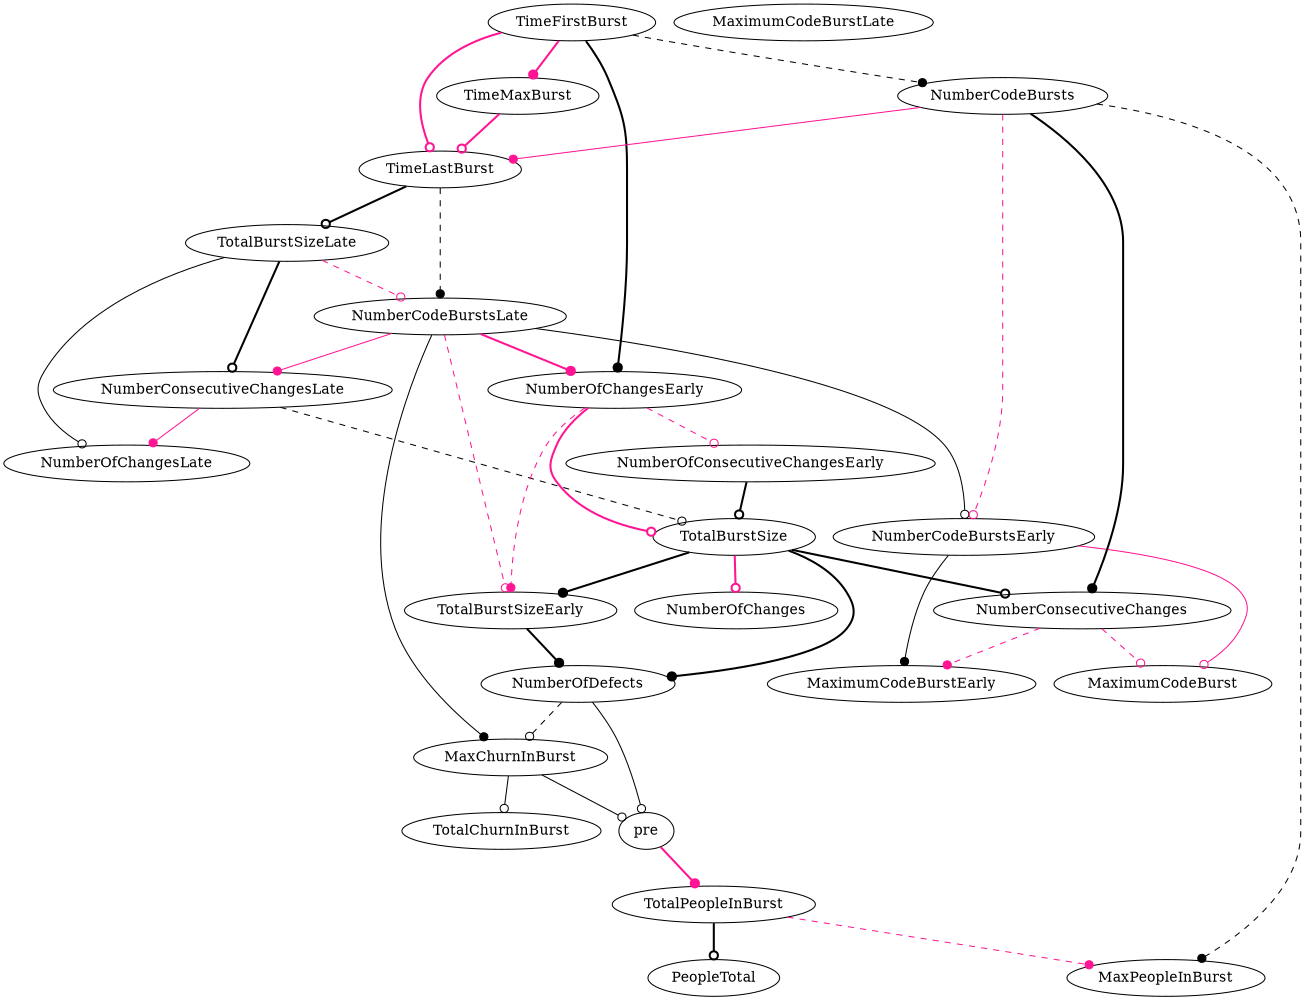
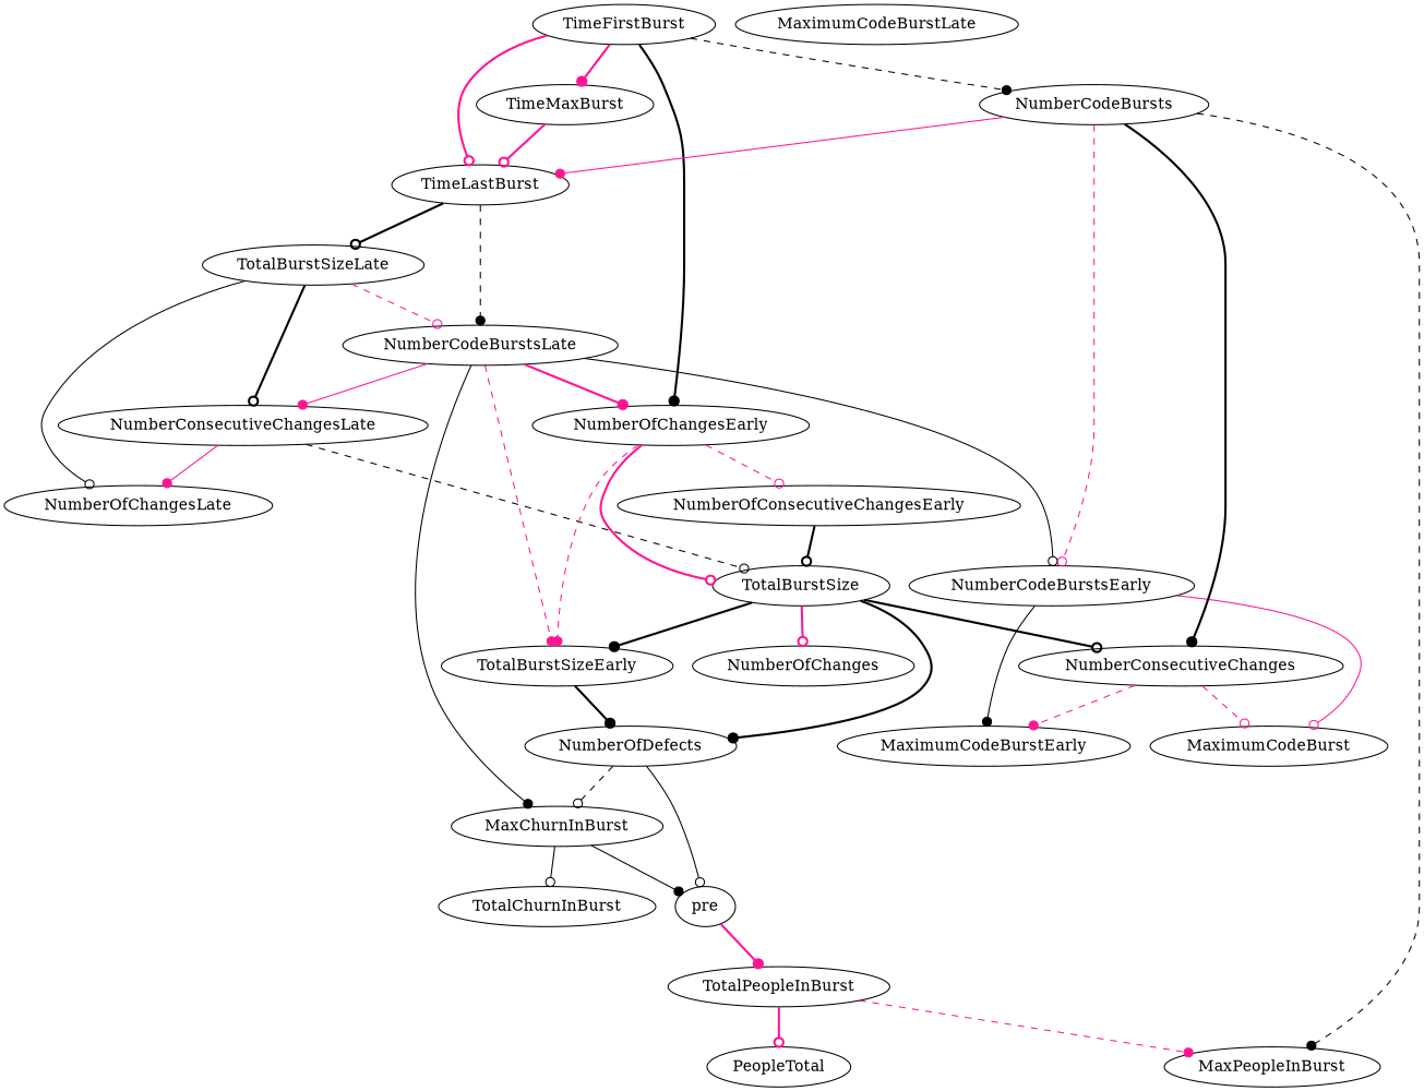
  digraph {
    edge [arrowhead=odot color=black style=bold]
    TotalPeopleInBurst
    MaxPeopleInBurst
    PeopleTotal
    MaximumCodeBurstLate
    TotalBurstSizeLate
    NumberCodeBurstsLate
    NumberOfChangesLate
    NumberConsecutiveChangesLate
    NumberOfChangesEarly
    MaxChurnInBurst
    NumberCodeBurstsEarly
    TotalBurstSizeEarly
    TotalBurstSize
    NumberOfConsecutiveChangesEarly
    TotalChurnInBurst
    pre
    MaximumCodeBurstEarly
    MaximumCodeBurst
    NumberOfDefects
    NumberOfChanges
    NumberConsecutiveChanges
    TimeFirstBurst
    TimeMaxBurst
    TimeLastBurst
    NumberCodeBursts
    TotalPeopleInBurst -> MaxPeopleInBurst [arrowhead=dot color=deeppink style=dashed]
-   TotalPeopleInBurst -> PeopleTotal
+   TotalPeopleInBurst -> PeopleTotal [color=deeppink]
    TotalBurstSizeLate -> NumberCodeBurstsLate [color=deeppink style=dashed]
    TotalBurstSizeLate -> NumberOfChangesLate [style=solid]
    TotalBurstSizeLate -> NumberConsecutiveChangesLate
    NumberCodeBurstsLate -> NumberConsecutiveChangesLate [arrowhead=dot color=deeppink style=solid]
    NumberCodeBurstsLate -> NumberOfChangesEarly [arrowhead=dot color=deeppink]
    NumberCodeBurstsLate -> MaxChurnInBurst [arrowhead=dot style=solid]
    NumberCodeBurstsLate -> NumberCodeBurstsEarly [style=solid]
-   NumberCodeBurstsLate -> TotalBurstSizeEarly [color=deeppink style=dashed]
+   NumberCodeBurstsLate -> TotalBurstSizeEarly [arrowhead=dot color=deeppink style=dashed]
    NumberConsecutiveChangesLate -> NumberOfChangesLate [arrowhead=dot color=deeppink style=solid]
    NumberConsecutiveChangesLate -> TotalBurstSize [style=dashed]
    NumberOfChangesEarly -> TotalBurstSizeEarly [arrowhead=dot color=deeppink style=dashed]
    NumberOfChangesEarly -> TotalBurstSize [color=deeppink]
    NumberOfChangesEarly -> NumberOfConsecutiveChangesEarly [color=deeppink style=dashed]
    MaxChurnInBurst -> TotalChurnInBurst [style=solid]
-   MaxChurnInBurst -> pre [style=solid]
+   MaxChurnInBurst -> pre [arrowhead=dot style=solid]
    NumberCodeBurstsEarly -> MaximumCodeBurstEarly [arrowhead=dot style=solid]
    NumberCodeBurstsEarly -> MaximumCodeBurst [color=deeppink style=solid]
    TotalBurstSizeEarly -> NumberOfDefects [arrowhead=dot]
    TotalBurstSize -> TotalBurstSizeEarly [arrowhead=dot]
    TotalBurstSize -> NumberOfDefects [arrowhead=dot]
    TotalBurstSize -> NumberOfChanges [color=deeppink]
    TotalBurstSize -> NumberConsecutiveChanges
    NumberOfConsecutiveChangesEarly -> TotalBurstSize
    pre -> TotalPeopleInBurst [arrowhead=dot color=deeppink]
    NumberOfDefects -> MaxChurnInBurst [style=dashed]
    NumberOfDefects -> pre [style=solid]
    NumberConsecutiveChanges -> MaximumCodeBurstEarly [arrowhead=dot color=deeppink style=dashed]
    NumberConsecutiveChanges -> MaximumCodeBurst [color=deeppink style=dashed]
    TimeFirstBurst -> NumberOfChangesEarly [arrowhead=dot]
    TimeFirstBurst -> TimeMaxBurst [arrowhead=dot color=deeppink]
    TimeFirstBurst -> TimeLastBurst [color=deeppink]
    TimeFirstBurst -> NumberCodeBursts [arrowhead=dot style=dashed]
    TimeMaxBurst -> TimeLastBurst [color=deeppink]
    TimeLastBurst -> TotalBurstSizeLate
    TimeLastBurst -> NumberCodeBurstsLate [arrowhead=dot style=dashed]
    NumberCodeBursts -> MaxPeopleInBurst [arrowhead=dot style=dashed]
    NumberCodeBursts -> NumberCodeBurstsEarly [color=deeppink style=dashed]
    NumberCodeBursts -> NumberConsecutiveChanges [arrowhead=dot]
    NumberCodeBursts -> TimeLastBurst [arrowhead=dot color=deeppink style=solid]
  }
